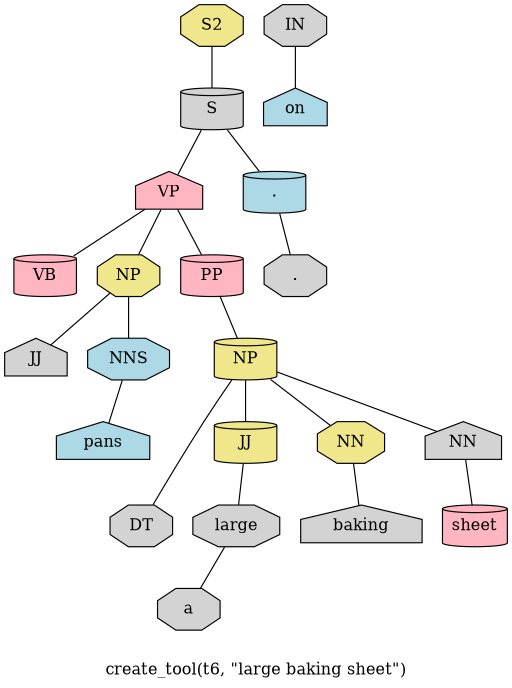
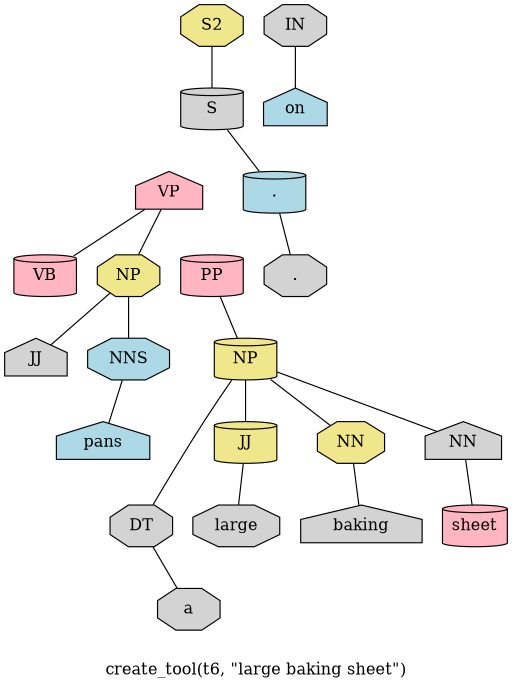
  graph {
    label="create_tool(t6, \"large baking sheet\")"
    node [fillcolor=lightgrey shape=octagon style=filled]
    n1 [fillcolor=khaki label=S2]
    n2 [label=S shape=cylinder]
    n3 [fillcolor=lightpink label=VP shape=house]
    n4 [fillcolor=lightblue label="." shape=cylinder]
    n5 [fillcolor=lightpink label=VB shape=cylinder]
    n6 [fillcolor=khaki label=NP]
    n7 [fillcolor=lightpink label=PP shape=cylinder]
    n8 [label="."]
    n9 [label=JJ shape=house]
    n10 [fillcolor=lightblue label=NNS]
    n11 [fillcolor=khaki label=NP shape=cylinder]
    n12 [fillcolor=lightblue label=pans shape=house]
    n13 [label=IN]
    n14 [fillcolor=lightblue label=on shape=house]
    n15 [label=DT]
    n16 [fillcolor=khaki label=JJ shape=cylinder]
    n17 [fillcolor=khaki label=NN]
    n18 [label=NN shape=house]
    n19 [label=a]
    n20 [label=large]
    n21 [label=baking shape=house]
    n22 [fillcolor=lightpink label=sheet shape=cylinder]
    n1 -- n2
-   n2 -- n3
    n2 -- n4
    n3 -- n5
    n3 -- n6
-   n3 -- n7
    n4 -- n8
    n6 -- n9
    n6 -- n10
    n7 -- n11
    n10 -- n12
    n11 -- n15
    n11 -- n16
    n11 -- n17
    n11 -- n18
    n13 -- n14
-   n20 -- n19
+   n15 -- n19
    n16 -- n20
    n17 -- n21
    n18 -- n22
  }
